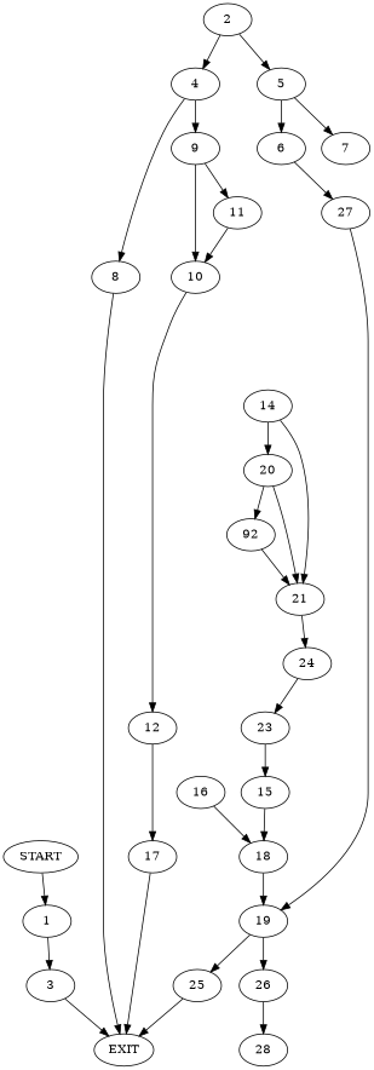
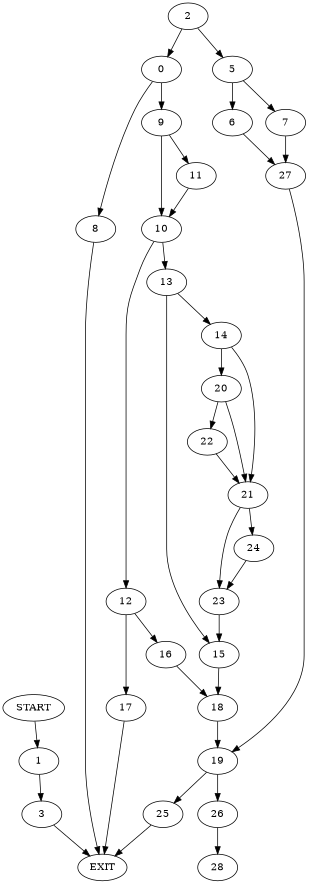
  digraph {
    n1 [label=START]
    1
    3
    n4 [label=EXIT]
    2
-   4
+   4 [label=0]
    5
    8
    9
    6
    7
    10
    11
    27
    19
    12
+   13
    16
    17
    14
    15
    18
    20
    21
-   22 [label=92]
+   22
    23
    24
    25
    26
    28
    n1 -> 1
    1 -> 3
    3 -> n4
    2 -> 4
    2 -> 5
    4 -> 8
    4 -> 9
    5 -> 6
    5 -> 7
    8 -> n4
    9 -> 10
    9 -> 11
    6 -> 27
+   7 -> 27
    10 -> 12
+   10 -> 13
    11 -> 10
    27 -> 19
    19 -> 25
    19 -> 26
+   12 -> 16
    12 -> 17
+   13 -> 14
+   13 -> 15
    16 -> 18
    17 -> n4
    14 -> 20
    14 -> 21
    15 -> 18
    18 -> 19
    20 -> 21
    20 -> 22
+   21 -> 23
    21 -> 24
    22 -> 21
    23 -> 15
    24 -> 23
    25 -> n4
    26 -> 28
  }
